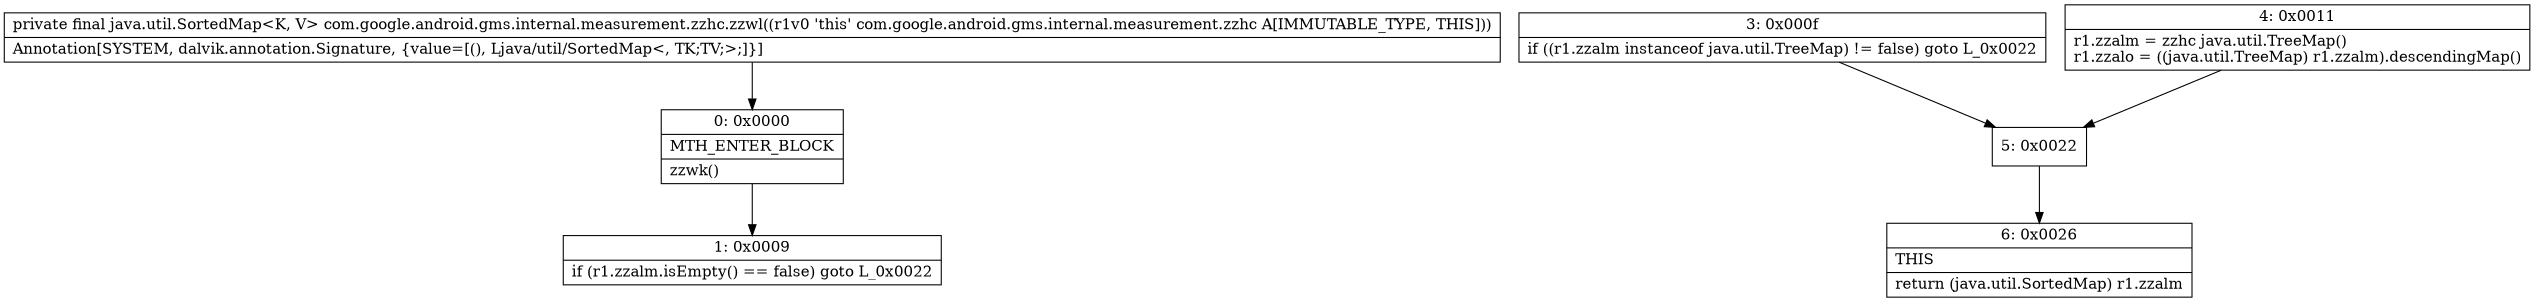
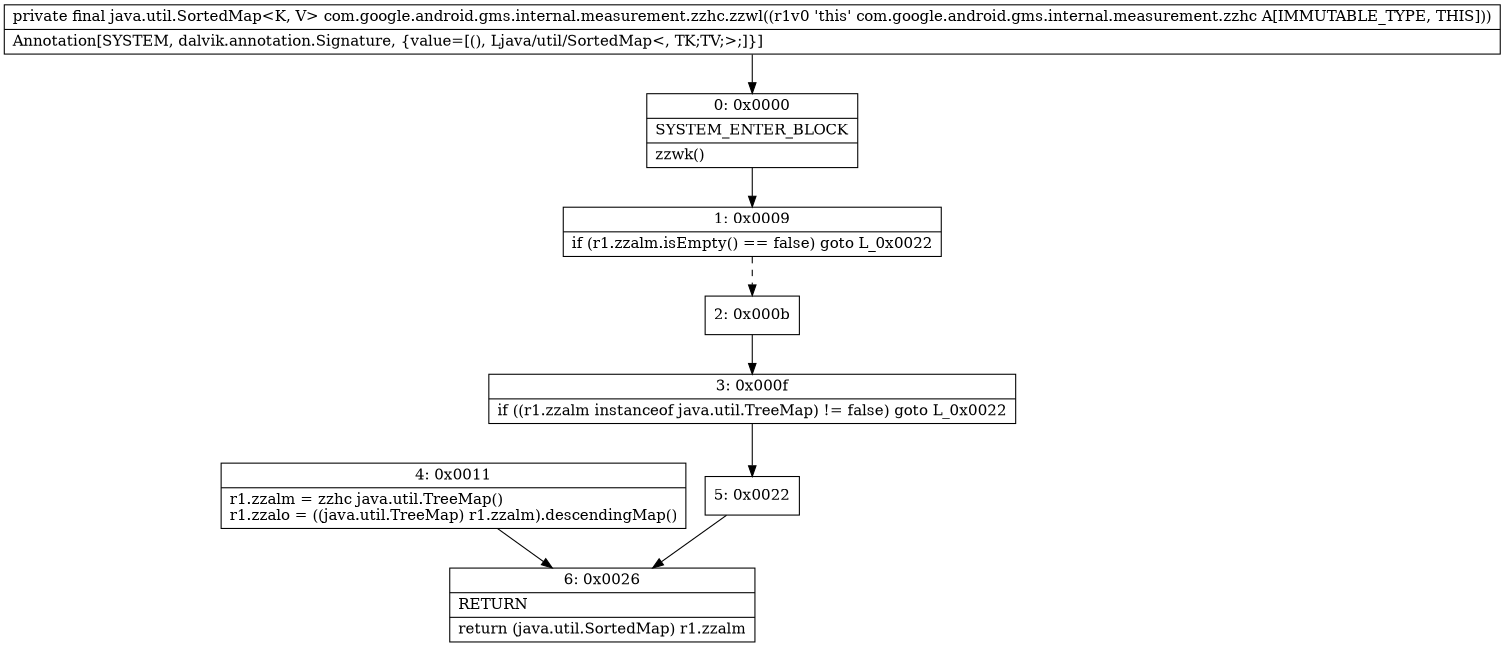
  digraph {
    node [shape=record]
-   n1 [label="{0\:\ 0x0000|MTH_ENTER_BLOCK\l|zzwk()\l}"]
+   n1 [label="{0\:\ 0x0000|SYSTEM_ENTER_BLOCK\l|zzwk()\l}"]
    n2 [label="{1\:\ 0x0009|if (r1.zzalm.isEmpty() == false) goto L_0x0022\l}"]
+   n3 [label="{2\:\ 0x000b}"]
    n4 [label="{3\:\ 0x000f|if ((r1.zzalm instanceof java.util.TreeMap) != false) goto L_0x0022\l}"]
    n5 [label="{5\:\ 0x0022}"]
-   n6 [label="{6\:\ 0x0026|THIS\l|return (java.util.SortedMap) r1.zzalm\l}"]
+   n6 [label="{6\:\ 0x0026|RETURN\l|return (java.util.SortedMap) r1.zzalm\l}"]
    n7 [label="{4\:\ 0x0011|r1.zzalm = zzhc java.util.TreeMap()\lr1.zzalo = ((java.util.TreeMap) r1.zzalm).descendingMap()\l}"]
    n8 [label="{private final java.util.SortedMap\<K, V\> com.google.android.gms.internal.measurement.zzhc.zzwl((r1v0 'this' com.google.android.gms.internal.measurement.zzhc A[IMMUTABLE_TYPE, THIS]))  | Annotation[SYSTEM, dalvik.annotation.Signature, \{value=[(), Ljava\/util\/SortedMap\<, TK;TV;\>;]\}]\l}"]
    n1 -> n2
+   n2 -> n3 [style=dashed]
+   n3 -> n4
    n4 -> n5
    n5 -> n6
-   n7 -> n5
+   n7 -> n6
    n8 -> n1
  }
